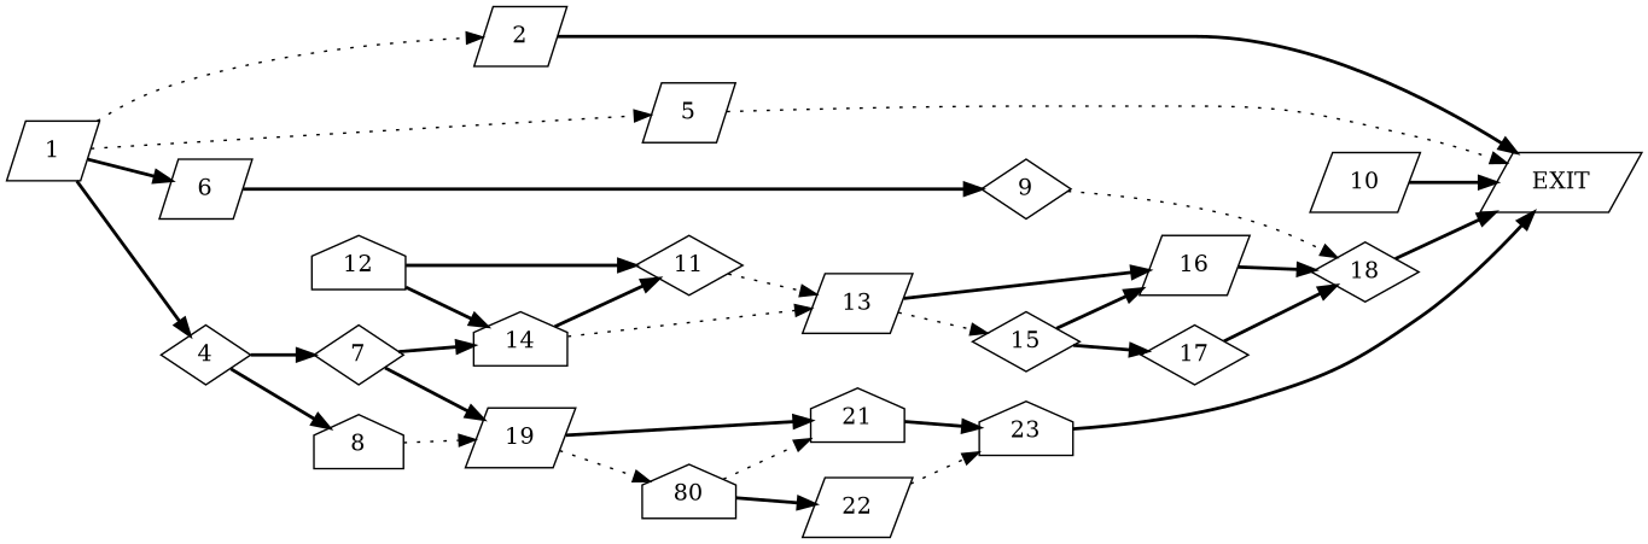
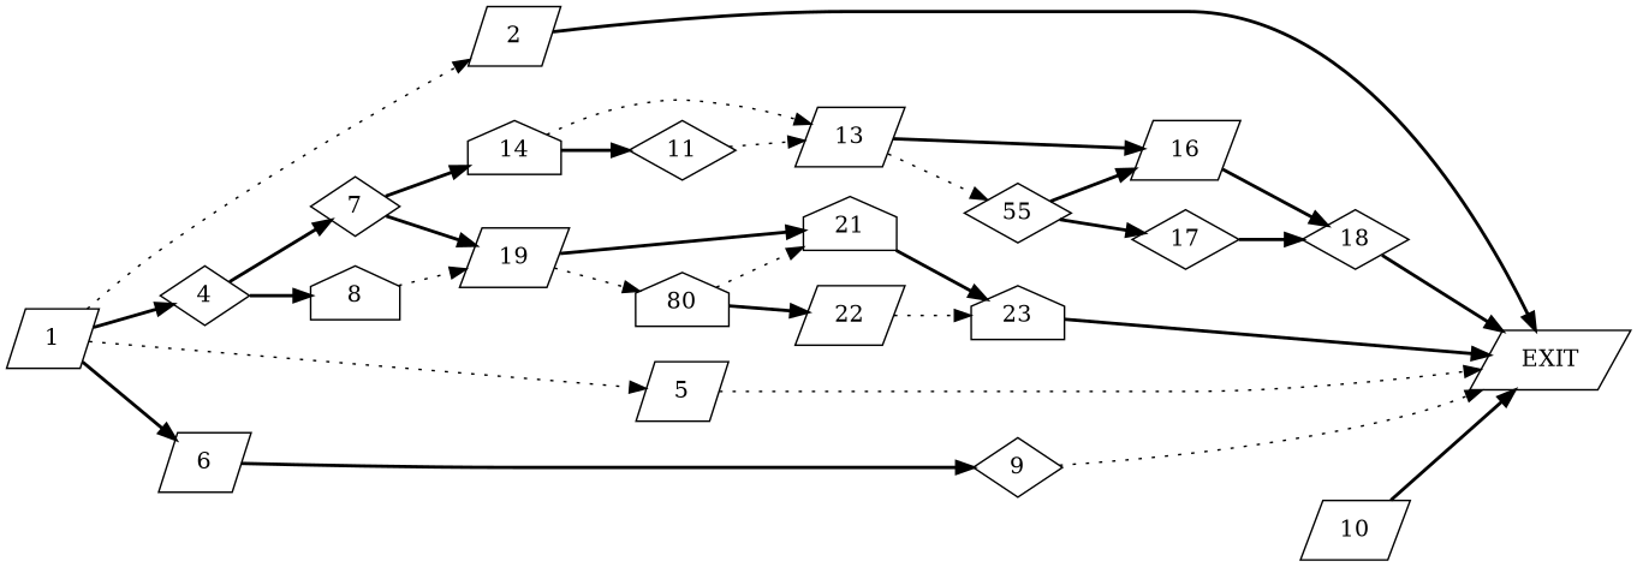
  digraph {
    fontname="DejaVu Serif"
    rankdir=LR
    node [fontname="DejaVu Serif" shape=parallelogram]
    edge [fontname="DejaVu Serif" style=bold]
    1
    2
    4 [shape=diamond]
    5
    6
    n6 [label=EXIT]
    7 [shape=diamond]
    8 [shape=house]
    9 [shape=diamond]
    13
    11 [shape=diamond]
-   12 [shape=house]
    14 [shape=house]
    19
    10
    n16 [label=80 shape=house]
    21 [shape=house]
-   15 [shape=diamond]
+   15 [shape=diamond label=55]
    16
    17 [shape=diamond]
    18 [shape=diamond]
    22
    23 [shape=house]
    1 -> 2 [style=dotted]
    1 -> 4
    1 -> 5 [style=dotted]
    1 -> 6
    2 -> n6
    4 -> 7
    4 -> 8
    5 -> n6 [style=dotted]
    6 -> 9
    7 -> 14
    7 -> 19
    8 -> 19 [style=dotted]
-   9 -> 18 [style=dotted]
+   9 -> n6 [style=dotted]
    13 -> 15 [style=dotted]
    13 -> 16
    11 -> 13 [style=dotted]
-   12 -> 11
-   12 -> 14
    14 -> 13 [style=dotted]
    14 -> 11
    19 -> n16 [style=dotted]
    19 -> 21
    10 -> n6
    n16 -> 21 [style=dotted]
    n16 -> 22
    21 -> 23
    15 -> 16
    15 -> 17
    16 -> 18
    17 -> 18
    18 -> n6
    22 -> 23 [style=dotted]
    23 -> n6
  }
